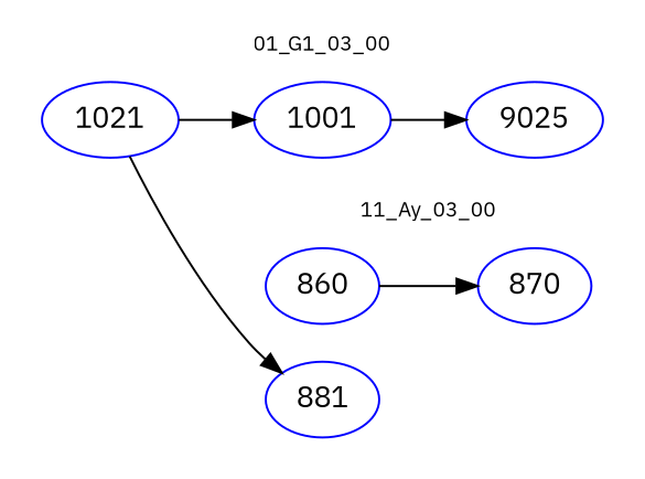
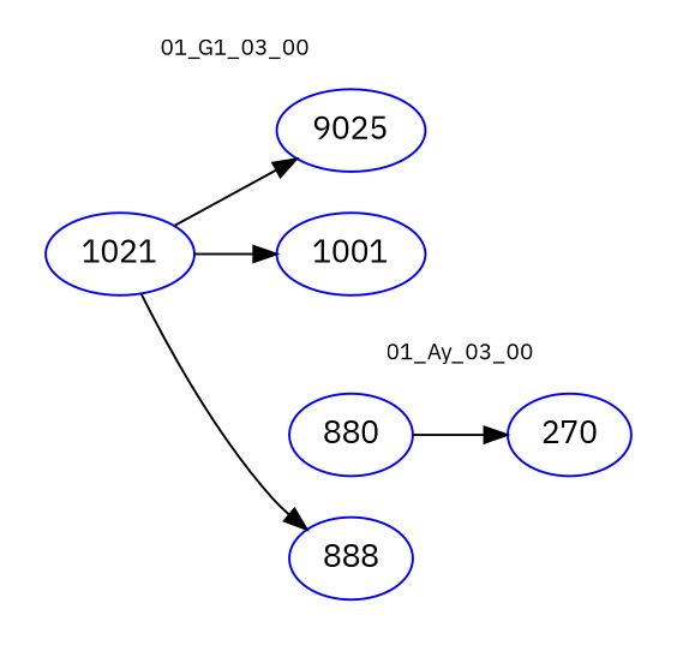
  digraph {
    fontname="IBM Plex Sans"
    rankdir=LR
    node [color=blue fontname="IBM Plex Sans"]
    edge [color=black fontname="IBM Plex Sans"]
-   n1 [label=860]
-   n2 [label=870]
-   n3 [label=881]
+   n1 [label=880]
+   n2 [label=270]
+   n3 [label=888]
    n4 [label=1021]
    n5 [label=1001]
    n6 [label=9025]
    subgraph cluster_1 {
      color=white
      fontsize=10
-     label="11_Ay_03_00"
+     label="01_Ay_03_00"
      n1
      n2
      n3
    }
    subgraph cluster_2 {
      color=white
      fontsize=10
      label="01_G1_03_00"
      n4
      n5
      n6
    }
    n1 -> n2
    n4 -> n3
    n4 -> n5
-   n5 -> n6
+   n4 -> n6
  }
